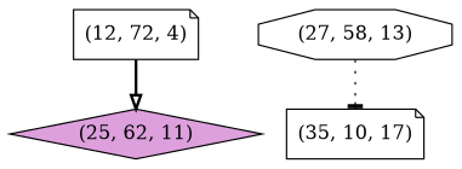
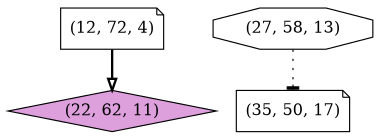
  digraph {
    node [fillcolor=white shape=note style=filled]
-   "(22, 62, 11)" [fillcolor=plum shape=diamond label="(25, 62, 11)"]
+   "(22, 62, 11)" [fillcolor=plum shape=diamond]
    "(12, 72, 4)"
    "(27, 58, 13)" [shape=octagon]
-   "(35, 50, 17)" [label="(35, 10, 17)"]
+   "(35, 50, 17)"
    "(12, 72, 4)" -> "(22, 62, 11)" [arrowhead=onormal style=bold]
    "(27, 58, 13)" -> "(35, 50, 17)" [arrowhead=tee style=dotted]
  }
